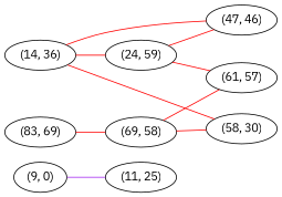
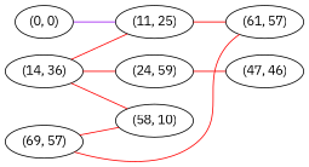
  graph {
    fontname="IBM Plex Sans"
    rankdir=LR
    node [fontname="IBM Plex Sans"]
    edge [color=red fontname="IBM Plex Sans" weight=1]
    n1 [label="(11, 25)"]
-   "(0, 0)" [label="(9, 0)"]
+   "(0, 0)"
    "(14, 36)"
    "(24, 59)"
-   "(58, 10)" [label="(58, 30)"]
+   "(58, 10)"
    "(61, 57)"
    "(47, 46)"
-   "(83, 69)"
-   "(69, 57)" [label="(69, 58)"]
+   "(69, 57)"
    "(0, 0)" -- n1 [color=purple weight=4]
-   "(14, 36)" -- "(47, 46)"
+   "(14, 36)" -- n1
    "(14, 36)" -- "(24, 59)"
    "(14, 36)" -- "(58, 10)"
-   "(24, 59)" -- "(61, 57)"
+   n1 -- "(61, 57)"
    "(24, 59)" -- "(47, 46)"
-   "(83, 69)" -- "(69, 57)"
    "(69, 57)" -- "(58, 10)"
    "(69, 57)" -- "(61, 57)"
  }
